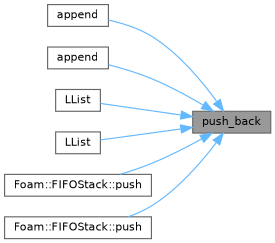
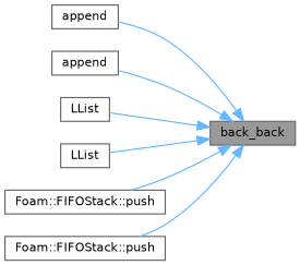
  digraph {
    rankdir=RL
    node [color=grey40 fillcolor=white fontname=Helvetica fontsize=10 shape=box style=filled]
    edge [color=steelblue1 dir=back fontname=Helvetica fontsize=10 labelfontname=Helvetica labelfontsize=10 style=solid]
-   n1 [color=gray40 fillcolor=grey60 fontcolor=black height=0.2 label=push_back width=0.4]
+   n1 [color=gray40 fillcolor=grey60 fontcolor=black height=0.2 label=back_back width=0.4]
    n2 [height=0.2 label=append width=0.4]
    n3 [height=0.2 label=append width=0.4]
    n4 [height=0.2 label=LList width=0.4]
    n5 [height=0.2 label=LList width=0.4]
    n6 [height=0.2 label="Foam::FIFOStack::push" width=0.4]
    n7 [height=0.2 label="Foam::FIFOStack::push" width=0.4]
    n1 -> n2
    n1 -> n3
    n1 -> n4
    n1 -> n5
    n1 -> n6
    n1 -> n7
  }
